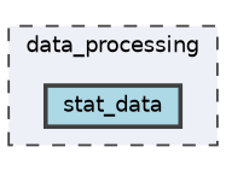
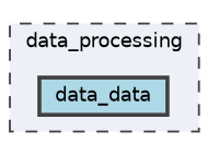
  digraph {
    compound=true
    rankdir=LR
-   n1 [color=grey25 fillcolor=lightblue fontname=Helvetica fontsize=10 height=0.2 label=stat_data shape=box style="filled,bold" width=0.4]
+   n1 [color=grey25 fillcolor=lightblue fontname=Helvetica fontsize=10 height=0.2 label=data_data shape=box style="filled,bold" width=0.4]
    subgraph cluster_1 {
      bgcolor="#edf0f7"
      fontname=Helvetica
      fontsize=10
      label=data_processing
      pencolor=grey25
      style="filled,dashed"
      n1
    }
  }
